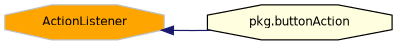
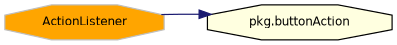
  digraph {
    rankdir=LR
    node [fontname=Helvetica fontsize=10 shape=octagon style=filled]
    n1 [color=grey75 fillcolor=orange height=0.2 label=ActionListener width=0.4]
    n2 [color=black fillcolor=lightyellow height=0.2 label="pkg.buttonAction" width=0.4]
-   n1 -> n2 [color=midnightblue dir=back fontname=Helvetica fontsize=10 labelfontname=Helvetica labelfontsize=10 style=solid]
+   n2 -> n1 [color=midnightblue dir=back fontname=Helvetica fontsize=10 labelfontname=Helvetica labelfontsize=10 style=solid]
  }
